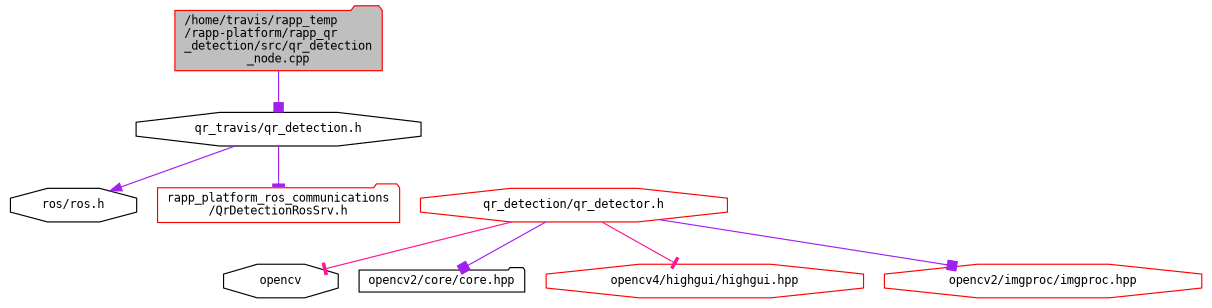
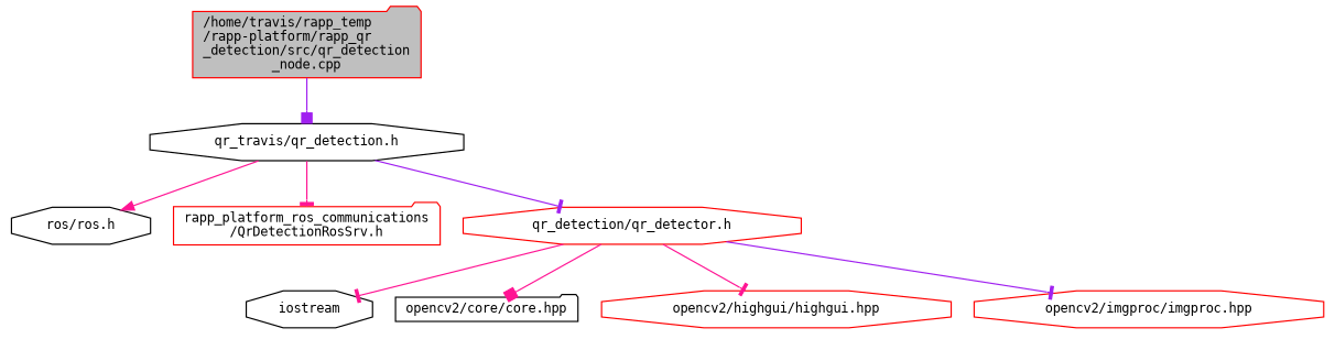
  digraph {
    fontname="DejaVu Sans Mono"
    node [color=red fillcolor=white fontname="DejaVu Sans Mono" fontsize=10 shape=octagon style=filled]
    edge [arrowhead=tee color=purple fontname="DejaVu Sans Mono" fontsize=10 labelfontname=Helvetica labelfontsize=10 style=solid]
    n1 [fillcolor=grey75 fontcolor=black height=0.2 label="/home/travis/rapp_temp\l/rapp-platform/rapp_qr\l_detection/src/qr_detection\l_node.cpp" shape=folder width=0.4]
    n2 [color=black height=0.2 label="qr_travis/qr_detection.h" width=0.4]
    n3 [color=black height=0.2 label="ros/ros.h" width=0.4]
    n4 [height=0.2 label="rapp_platform_ros_communications\l/QrDetectionRosSrv.h" shape=folder width=0.4]
    n5 [height=0.2 label="qr_detection/qr_detector.h" width=0.4]
-   n6 [color=black height=0.2 label=opencv width=0.4]
+   n6 [color=black height=0.2 label=iostream width=0.4]
    n7 [color=black height=0.2 label="opencv2/core/core.hpp" shape=folder width=0.4]
-   n8 [height=0.2 label="opencv4/highgui/highgui.hpp" width=0.4]
+   n8 [height=0.2 label="opencv2/highgui/highgui.hpp" width=0.4]
    n9 [height=0.2 label="opencv2/imgproc/imgproc.hpp" width=0.4]
    n1 -> n2 [arrowhead=box]
-   n2 -> n3 [arrowhead=normal]
-   n2 -> n4
+   n2 -> n3 [arrowhead=normal color=deeppink]
+   n2 -> n4 [color=deeppink]
+   n2 -> n5
    n5 -> n6 [color=deeppink]
-   n5 -> n7 [arrowhead=box]
+   n5 -> n7 [arrowhead=box color=deeppink]
    n5 -> n8 [color=deeppink]
-   n5 -> n9 [arrowhead=box]
+   n5 -> n9
  }
